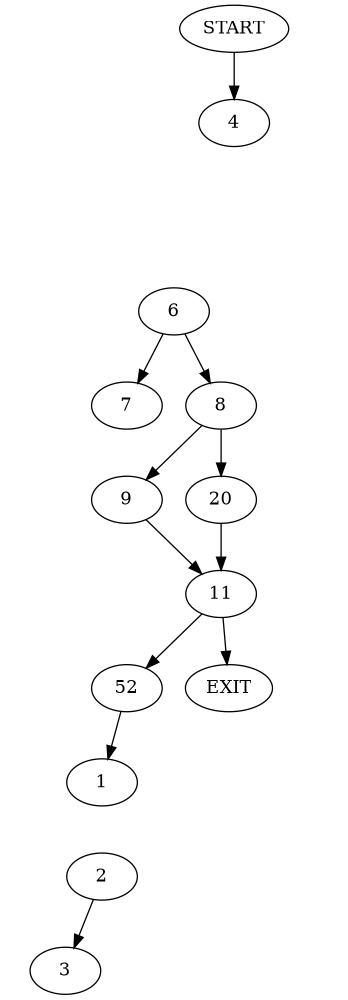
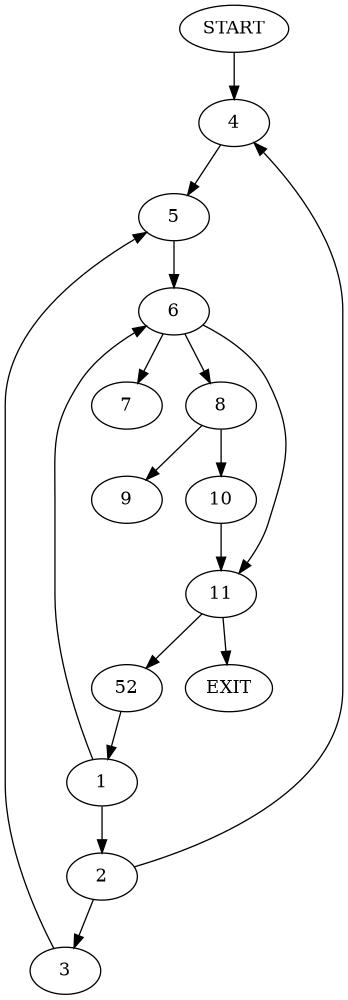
  digraph {
    n1 [label=START]
    4
    1
    2
    6
    3
    7
    8
+   5
    9
-   10 [label=20]
+   10
    11
    n13 [label=52]
    n14 [label=EXIT]
    n1 -> 4
+   4 -> 5
+   1 -> 2
+   1 -> 6
+   2 -> 4
    2 -> 3
    6 -> 7
    6 -> 8
+   3 -> 5
    8 -> 9
    8 -> 10
-   9 -> 11
+   5 -> 6
+   6 -> 11
    10 -> 11
    11 -> n13
    11 -> n14
    n13 -> 1
  }
